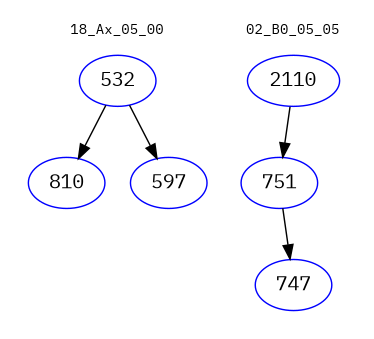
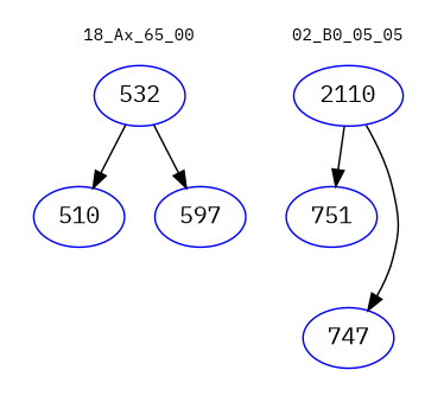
  digraph {
    fontname="IBM Plex Mono"
    node [color=blue fontname="IBM Plex Mono"]
    edge [color=black fontname="IBM Plex Mono"]
    n1 [label=532]
-   n2 [label=810]
+   n2 [label=510]
    n3 [label=597]
    n4 [label=751]
    n5 [label=747]
    n6 [label=2110]
    subgraph cluster_1 {
      color=white
      fontsize=10
-     label="18_Ax_05_00"
+     label="18_Ax_65_00"
      n1
      n2
      n3
    }
    subgraph cluster_2 {
      color=white
      fontsize=10
      label="02_B0_05_05"
      n4
      n5
      n6
    }
    n1 -> n2
    n1 -> n3
-   n4 -> n5
+   n6 -> n5
    n6 -> n4
  }
